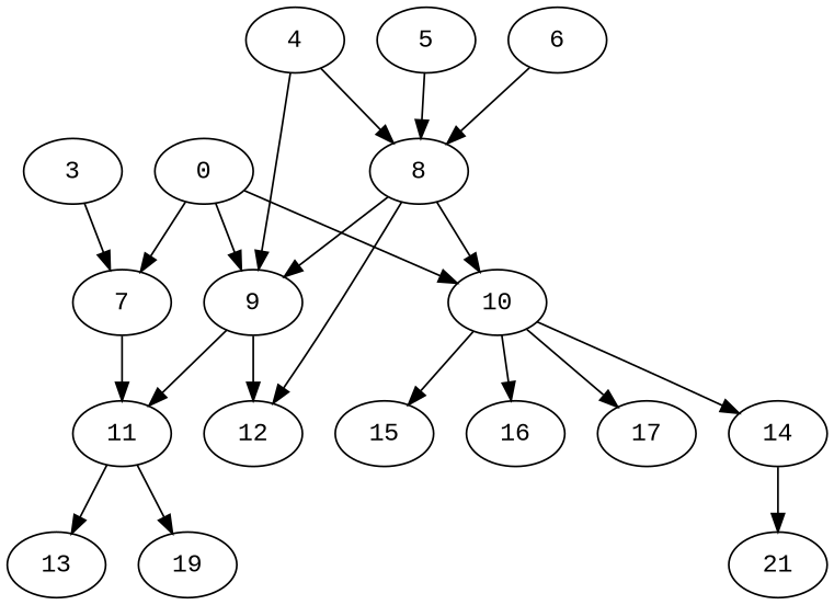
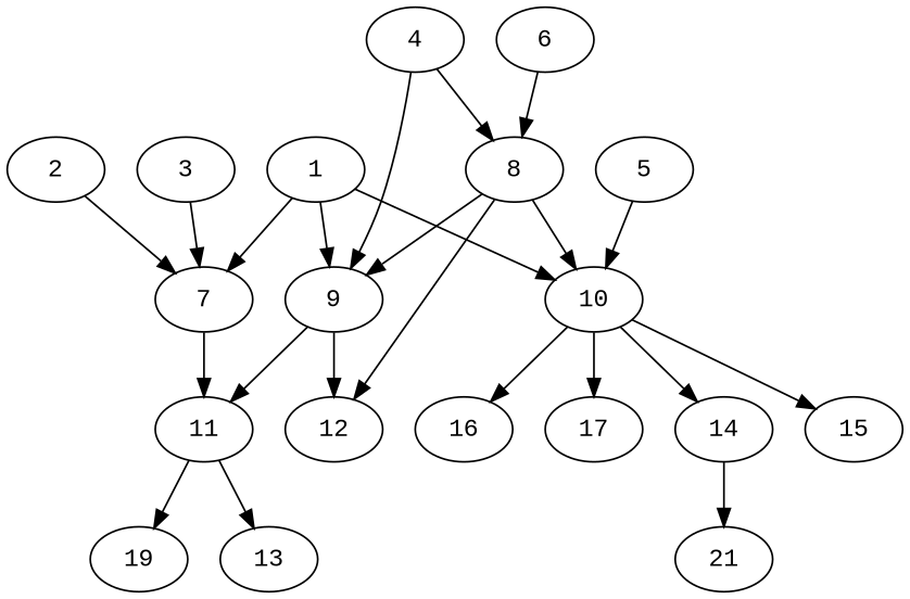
  digraph {
    fontname="Liberation Mono"
    node [alpha=0.14 fontname="Liberation Mono"]
    edge [fontname="Liberation Mono"]
-   1 [expect_size=8516608 label=0]
+   1 [expect_size=8516608]
    7 [alpha=0.13 expect_size=21560320]
    9 [alpha=0.19 expect_size=19341312]
    10 [expect_size=24859648]
    11 [alpha=0.15 expect_size=10318848]
    12 [alpha=0.03 expect_size=43854848]
    14 [alpha=0.13 expect_size=26100736]
    15 [alpha=0.06 expect_size=6955008]
    16 [alpha=0.03 expect_size=29028352]
    17 [alpha=0.12 expect_size=52102144]
    13 [alpha=0.02 expect_size=35732480]
    19 [expect_size=8492032]
+   2 [alpha=0.17 expect_size=22236160]
    3 [alpha=0.16 expect_size=31532032]
    4 [alpha=0.12 expect_size=45375488]
    8 [alpha=0.08 expect_size=37138432]
    5 [alpha=0.09 expect_size=48317440]
    6 [alpha=0.10 expect_size=39296000]
    n19 [alpha=0.00 expect_size=5995520 label=21]
    1 -> 7
    1 -> 9
    1 -> 10
    7 -> 11
    9 -> 11
    9 -> 12
    10 -> 14
    10 -> 15
    10 -> 16
    10 -> 17
    11 -> 13
    11 -> 19
    14 -> n19
+   2 -> 7
    3 -> 7
    4 -> 9
    4 -> 8
    8 -> 9
    8 -> 10
    8 -> 12
-   5 -> 8
+   5 -> 10
    6 -> 8
  }
